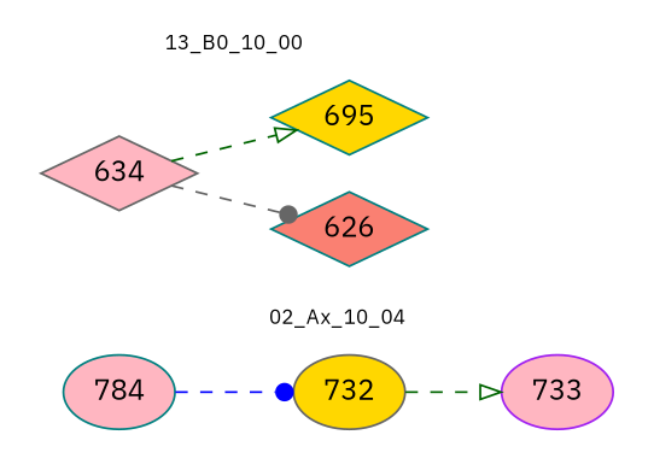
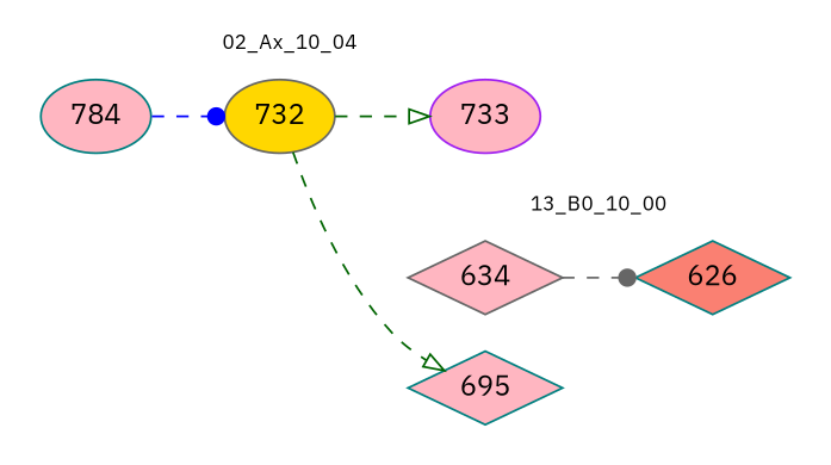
  digraph {
    fontname="IBM Plex Sans"
    rankdir=LR
    node [color=teal fillcolor=lightpink fontname="IBM Plex Sans" shape=ellipse style=filled]
    edge [arrowhead=onormal color=darkgreen fontname="IBM Plex Sans" style=dashed]
    n1 [color=gray40 fillcolor=gold label=732]
    n2 [color=purple label=733]
    n3 [label=784]
    n4 [color=gray40 label=634 shape=diamond]
    n5 [fillcolor=salmon label=626 shape=diamond]
-   n6 [fillcolor=gold label=695 shape=diamond]
+   n6 [label=695 shape=diamond]
    subgraph cluster_1 {
      color=white
      fontsize=10
      label="02_Ax_10_04"
      n1
      n2
      n3
    }
    subgraph cluster_2 {
      color=white
      fontsize=10
      label="13_B0_10_00"
      n4
      n5
      n6
    }
    n1 -> n2
    n3 -> n1 [arrowhead=dot color=blue]
    n4 -> n5 [arrowhead=dot color=gray40]
-   n4 -> n6
+   n1 -> n6
  }
